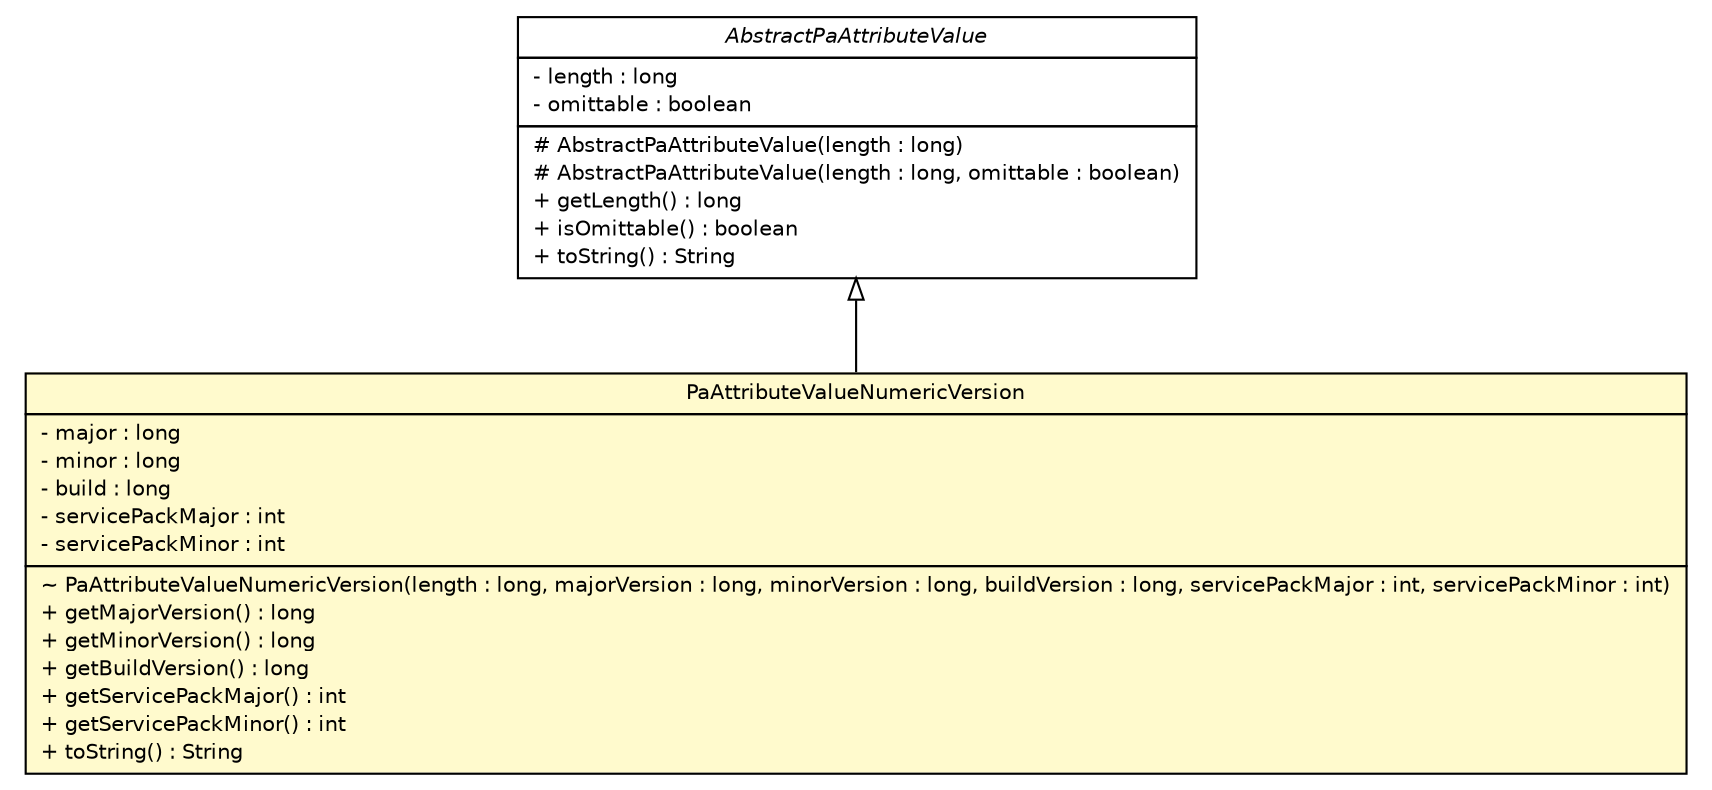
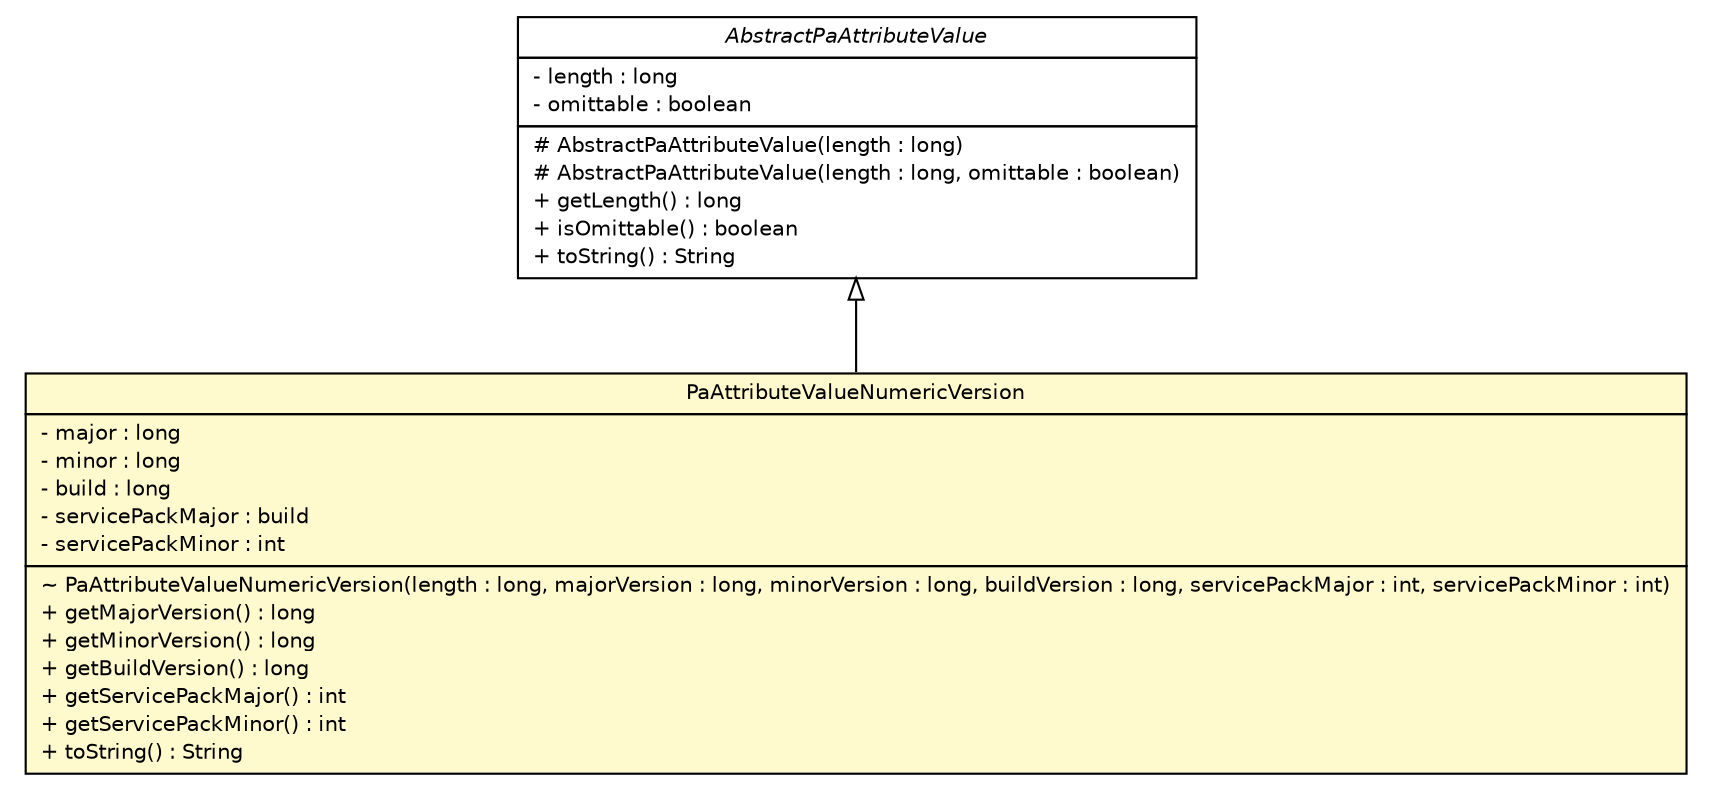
  digraph {
    nodesep=0.25
    ranksep=0.5
    node [fontcolor=black fontname=Helvetica fontsize=10.0 shape=plaintext]
-   n1 [label=<<table title="org.ietf.nea.pa.attribute.PaAttributeValueNumericVersion" border="0" cellborder="1" cellspacing="0" cellpadding="2" port="p" bgcolor="lemonChiffon" href="./PaAttributeValueNumericVersion.html"> 		<tr><td><table border="0" cellspacing="0" cellpadding="1"> <tr><td align="center" balign="center"> PaAttributeValueNumericVersion </td></tr> 		</table></td></tr> 		<tr><td><table border="0" cellspacing="0" cellpadding="1"> <tr><td align="left" balign="left"> - major : long </td></tr> <tr><td align="left" balign="left"> - minor : long </td></tr> <tr><td align="left" balign="left"> - build : long </td></tr> <tr><td align="left" balign="left"> - servicePackMajor : int </td></tr> <tr><td align="left" balign="left"> - servicePackMinor : int </td></tr> 		</table></td></tr> 		<tr><td><table border="0" cellspacing="0" cellpadding="1"> <tr><td align="left" balign="left"> ~ PaAttributeValueNumericVersion(length : long, majorVersion : long, minorVersion : long, buildVersion : long, servicePackMajor : int, servicePackMinor : int) </td></tr> <tr><td align="left" balign="left"> + getMajorVersion() : long </td></tr> <tr><td align="left" balign="left"> + getMinorVersion() : long </td></tr> <tr><td align="left" balign="left"> + getBuildVersion() : long </td></tr> <tr><td align="left" balign="left"> + getServicePackMajor() : int </td></tr> <tr><td align="left" balign="left"> + getServicePackMinor() : int </td></tr> <tr><td align="left" balign="left"> + toString() : String </td></tr> 		</table></td></tr> 		</table>>]
+   n1 [label=<<table title="org.ietf.nea.pa.attribute.PaAttributeValueNumericVersion" border="0" cellborder="1" cellspacing="0" cellpadding="2" port="p" bgcolor="lemonChiffon" href="./PaAttributeValueNumericVersion.html"> 		<tr><td><table border="0" cellspacing="0" cellpadding="1"> <tr><td align="center" balign="center"> PaAttributeValueNumericVersion </td></tr> 		</table></td></tr> 		<tr><td><table border="0" cellspacing="0" cellpadding="1"> <tr><td align="left" balign="left"> - major : long </td></tr> <tr><td align="left" balign="left"> - minor : long </td></tr> <tr><td align="left" balign="left"> - build : long </td></tr> <tr><td align="left" balign="left"> - servicePackMajor : build </td></tr> <tr><td align="left" balign="left"> - servicePackMinor : int </td></tr> 		</table></td></tr> 		<tr><td><table border="0" cellspacing="0" cellpadding="1"> <tr><td align="left" balign="left"> ~ PaAttributeValueNumericVersion(length : long, majorVersion : long, minorVersion : long, buildVersion : long, servicePackMajor : int, servicePackMinor : int) </td></tr> <tr><td align="left" balign="left"> + getMajorVersion() : long </td></tr> <tr><td align="left" balign="left"> + getMinorVersion() : long </td></tr> <tr><td align="left" balign="left"> + getBuildVersion() : long </td></tr> <tr><td align="left" balign="left"> + getServicePackMajor() : int </td></tr> <tr><td align="left" balign="left"> + getServicePackMinor() : int </td></tr> <tr><td align="left" balign="left"> + toString() : String </td></tr> 		</table></td></tr> 		</table>>]
    n2 [label=<<table title="org.ietf.nea.pa.attribute.AbstractPaAttributeValue" border="0" cellborder="1" cellspacing="0" cellpadding="2" port="p" href="./AbstractPaAttributeValue.html"> 		<tr><td><table border="0" cellspacing="0" cellpadding="1"> <tr><td align="center" balign="center"><font face="Helvetica-Oblique"> AbstractPaAttributeValue </font></td></tr> 		</table></td></tr> 		<tr><td><table border="0" cellspacing="0" cellpadding="1"> <tr><td align="left" balign="left"> - length : long </td></tr> <tr><td align="left" balign="left"> - omittable : boolean </td></tr> 		</table></td></tr> 		<tr><td><table border="0" cellspacing="0" cellpadding="1"> <tr><td align="left" balign="left"> # AbstractPaAttributeValue(length : long) </td></tr> <tr><td align="left" balign="left"> # AbstractPaAttributeValue(length : long, omittable : boolean) </td></tr> <tr><td align="left" balign="left"> + getLength() : long </td></tr> <tr><td align="left" balign="left"> + isOmittable() : boolean </td></tr> <tr><td align="left" balign="left"> + toString() : String </td></tr> 		</table></td></tr> 		</table>>]
    n2 -> n1 [arrowtail=empty dir=back fontname=Helvetica fontsize=10 headport=p labelfontname=Helvetica labelfontsize=10 tailport=p]
  }
